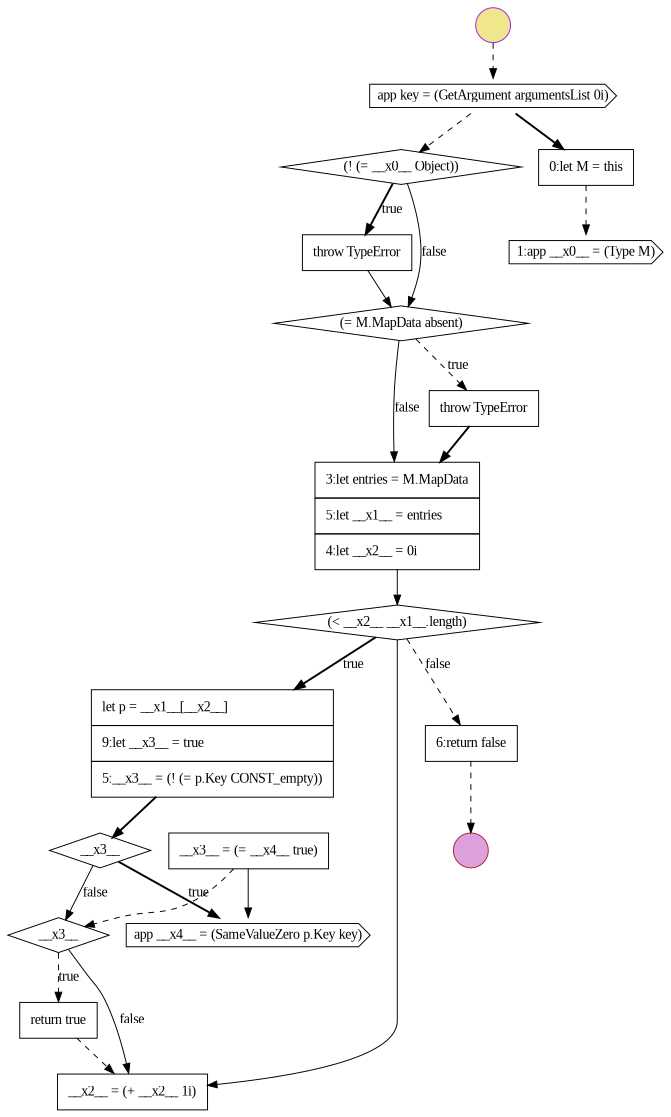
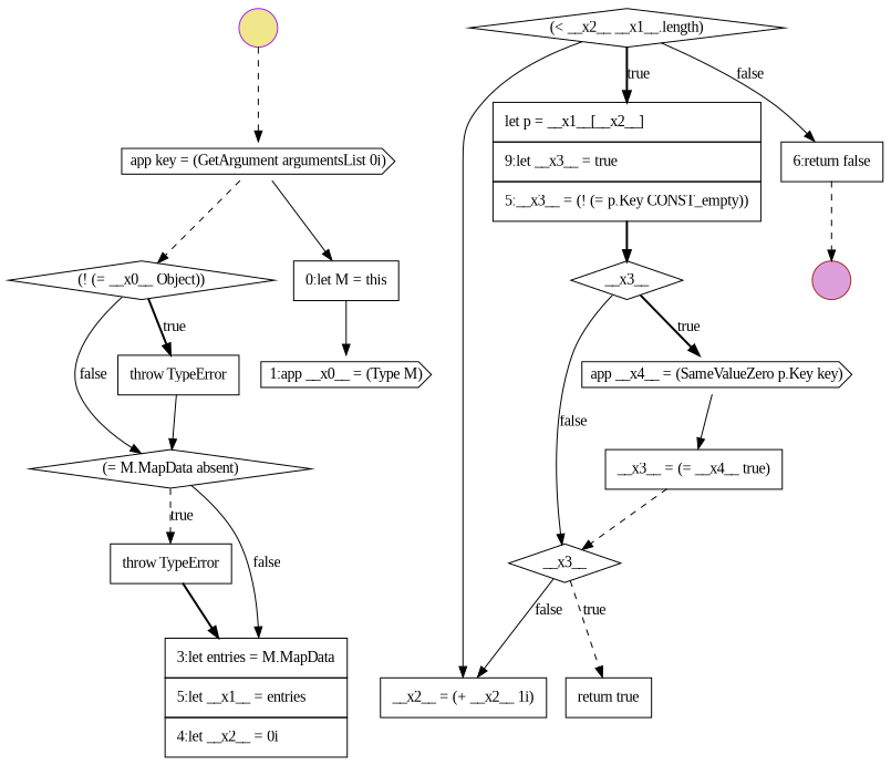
  digraph {
    fontname="Liberation Serif"
    node [color=black fillcolor=white fontname="Liberation Serif" shape=none style=filled]
    edge [color=black fontname="Liberation Serif" style=dashed]
    n1 [color=purple fillcolor=khaki label=" " shape=circle]
    n2 [label=<<font color="black">app key = (GetArgument argumentsList 0i)</font>> shape=cds]
    n3 [label=<<font color="black">(! (= __x0__ Object))</font>> shape=diamond]
    n4 [label=<<font color="black">     <table border="0" cellborder="1" cellspacing="0" cellpadding="10">       <tr><td align="left">0:let M = this</td></tr>     </table>   </font>> margin=0]
    n5 [label=<<font color="black">__x3__</font>> shape=diamond]
    n6 [label=<<font color="black">__x3__</font>> shape=diamond]
    n7 [label=<<font color="black">app __x4__ = (SameValueZero p.Key key)</font>> shape=cds]
    n8 [label=<<font color="black">     <table border="0" cellborder="1" cellspacing="0" cellpadding="10">       <tr><td align="left">__x2__ = (+ __x2__ 1i)</td></tr>     </table>   </font>> margin=0]
    n9 [label=<<font color="black">     <table border="0" cellborder="1" cellspacing="0" cellpadding="10">       <tr><td align="left">return true</td></tr>     </table>   </font>> margin=0]
    n10 [label=<<font color="black">     <table border="0" cellborder="1" cellspacing="0" cellpadding="10">       <tr><td align="left">__x3__ = (= __x4__ true)</td></tr>     </table>   </font>> margin=0]
    n11 [label=<<font color="black">(&lt; __x2__ __x1__.length)</font>> shape=diamond]
    n12 [label=<<font color="black">     <table border="0" cellborder="1" cellspacing="0" cellpadding="10">       <tr><td align="left">let p = __x1__[__x2__]</td></tr>       <tr><td align="left">9:let __x3__ = true</td></tr>       <tr><td align="left">5:__x3__ = (! (= p.Key CONST_empty))</td></tr>     </table>   </font>> margin=0]
    n13 [label=<<font color="black">     <table border="0" cellborder="1" cellspacing="0" cellpadding="10">       <tr><td align="left">6:return false</td></tr>     </table>   </font>> margin=0]
    n14 [label=<<font color="black">1:app __x0__ = (Type M)</font>> shape=cds]
    n15 [label=<<font color="black">(= M.MapData absent)</font>> shape=diamond]
    n16 [label=<<font color="black">     <table border="0" cellborder="1" cellspacing="0" cellpadding="10">       <tr><td align="left">throw TypeError</td></tr>     </table>   </font>> margin=0]
    n17 [color=brown fillcolor=plum label=" " shape=circle]
    n18 [label=<<font color="black">     <table border="0" cellborder="1" cellspacing="0" cellpadding="10">       <tr><td align="left">throw TypeError</td></tr>     </table>   </font>> margin=0]
    n19 [label=<<font color="black">     <table border="0" cellborder="1" cellspacing="0" cellpadding="10">       <tr><td align="left">3:let entries = M.MapData</td></tr>       <tr><td align="left">5:let __x1__ = entries</td></tr>       <tr><td align="left">4:let __x2__ = 0i</td></tr>     </table>   </font>> margin=0]
    n1 -> n2
    n2 -> n3
-   n2 -> n4 [style=bold]
+   n2 -> n4 [style=solid]
    n3 -> n15 [label=<<font color="black">false</font>> style=solid]
    n3 -> n16 [label=<<font color="black">true</font>> style=bold]
-   n4 -> n14
+   n4 -> n14 [style=solid]
    n5 -> n6 [label=<<font color="black">false</font>> style=solid]
    n5 -> n7 [label=<<font color="black">true</font>> style=bold]
    n6 -> n8 [label=<<font color="black">false</font>> style=solid]
    n6 -> n9 [label=<<font color="black">true</font>>]
-   n10 -> n7 [style=solid]
-   n9 -> n8
+   n7 -> n10 [style=solid]
    n10 -> n6
    n11 -> n8 [style=solid]
    n11 -> n12 [label=<<font color="black">true</font>> style=bold]
-   n11 -> n13 [label=<<font color="black">false</font>>]
+   n11 -> n13 [label=<<font color="black">false</font>> style=solid]
    n12 -> n5 [style=bold]
    n13 -> n17
    n15 -> n18 [label=<<font color="black">true</font>>]
    n15 -> n19 [label=<<font color="black">false</font>> style=solid]
    n16 -> n15 [style=solid]
    n18 -> n19 [style=bold]
-   n19 -> n11 [style=solid]
  }
